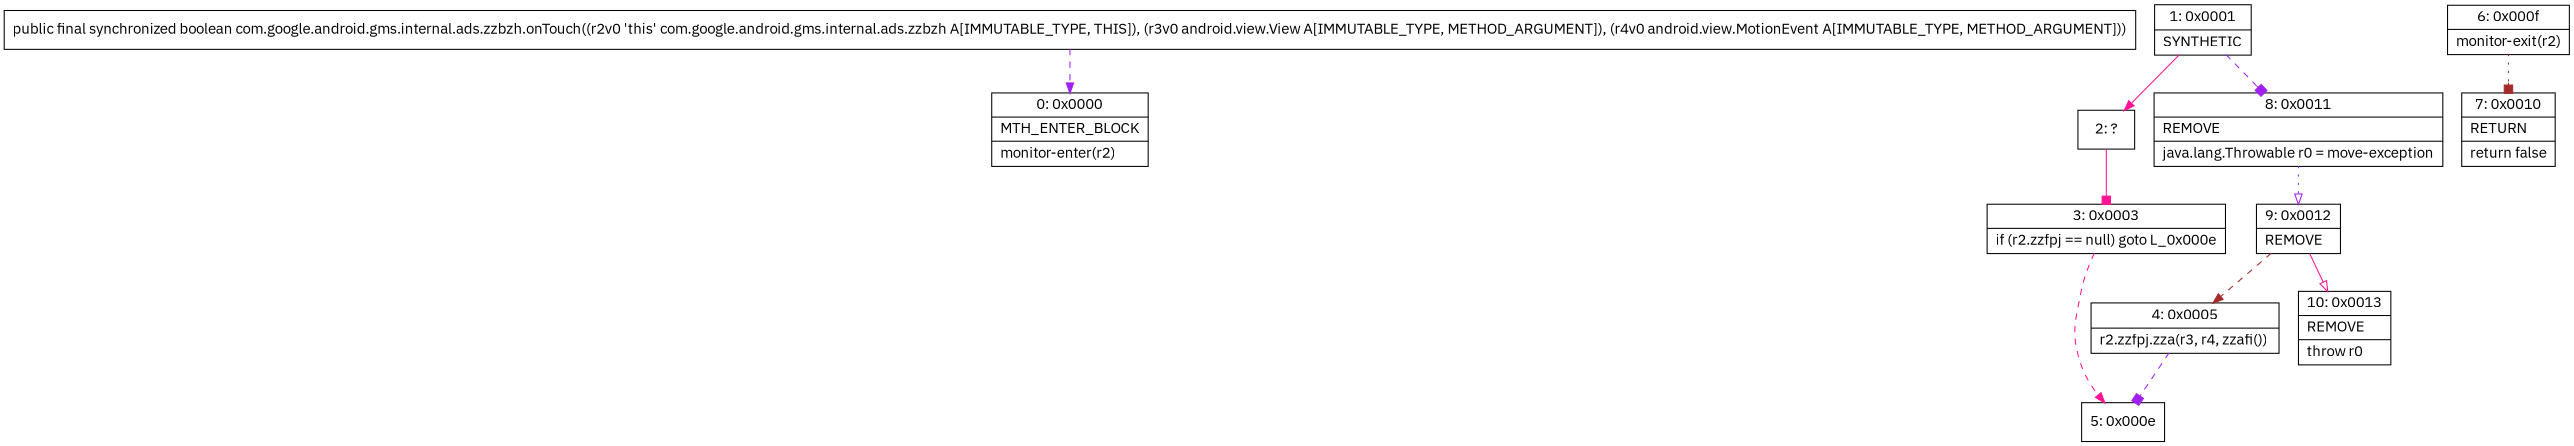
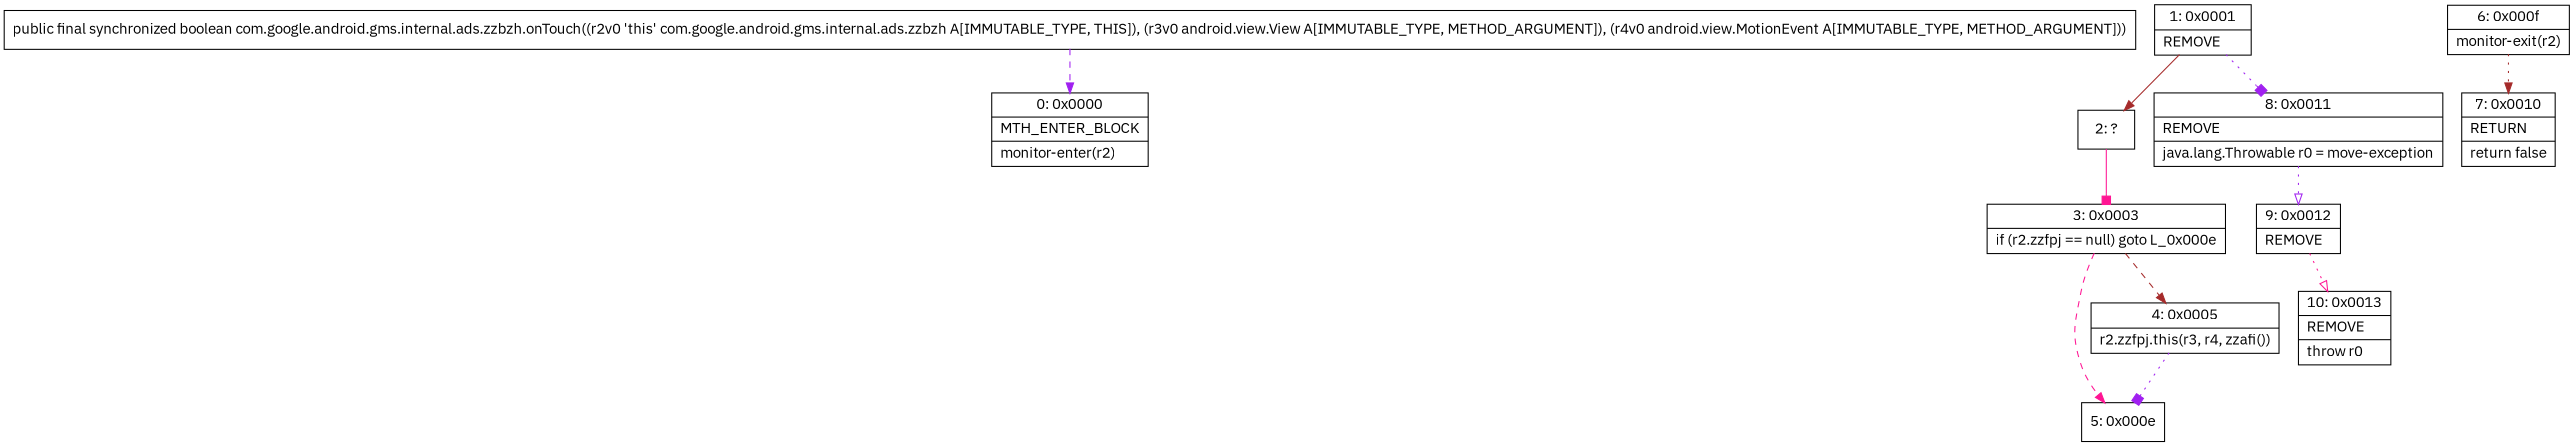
  digraph {
    fontname="IBM Plex Sans"
    node [fontname="IBM Plex Sans" shape=record]
    edge [arrowhead=normal color=deeppink fontname="IBM Plex Sans" style=dashed]
    n1 [label="{0\:\ 0x0000|MTH_ENTER_BLOCK\l|monitor\-enter(r2)\l}"]
-   n2 [label="{1\:\ 0x0001|SYNTHETIC\l}"]
+   n2 [label="{1\:\ 0x0001|REMOVE\l}"]
    n3 [label="{2\:\ ?}"]
    n4 [label="{8\:\ 0x0011|REMOVE\l|java.lang.Throwable r0 = move\-exception\l}"]
    n5 [label="{3\:\ 0x0003|if (r2.zzfpj == null) goto L_0x000e\l}"]
    n6 [label="{9\:\ 0x0012|REMOVE\l}"]
-   n7 [label="{4\:\ 0x0005|r2.zzfpj.zza(r3, r4, zzafi())\l}"]
+   n7 [label="{4\:\ 0x0005|r2.zzfpj.this(r3, r4, zzafi())\l}"]
    n8 [label="{5\:\ 0x000e}"]
    n9 [label="{6\:\ 0x000f|monitor\-exit(r2)\l}"]
    n10 [label="{7\:\ 0x0010|RETURN\l|return false\l}"]
    n11 [label="{10\:\ 0x0013|REMOVE\l|throw r0\l}"]
    n12 [label="{public final synchronized boolean com.google.android.gms.internal.ads.zzbzh.onTouch((r2v0 'this' com.google.android.gms.internal.ads.zzbzh A[IMMUTABLE_TYPE, THIS]), (r3v0 android.view.View A[IMMUTABLE_TYPE, METHOD_ARGUMENT]), (r4v0 android.view.MotionEvent A[IMMUTABLE_TYPE, METHOD_ARGUMENT])) }"]
-   n2 -> n3 [style=solid]
-   n2 -> n4 [arrowhead=box color=purple]
+   n2 -> n3 [color=brown style=solid]
+   n2 -> n4 [arrowhead=box color=purple style=dotted]
    n3 -> n5 [arrowhead=box style=solid]
    n4 -> n6 [arrowhead=onormal color=purple style=dotted]
-   n6 -> n7 [color=brown]
+   n5 -> n7 [color=brown]
    n5 -> n8
-   n6 -> n11 [arrowhead=onormal style=solid]
-   n7 -> n8 [arrowhead=box color=purple]
-   n9 -> n10 [arrowhead=box color=brown style=dotted]
+   n6 -> n11 [arrowhead=onormal style=dotted]
+   n7 -> n8 [arrowhead=box color=purple style=dotted]
+   n9 -> n10 [color=brown style=dotted]
    n12 -> n1 [color=purple]
  }
